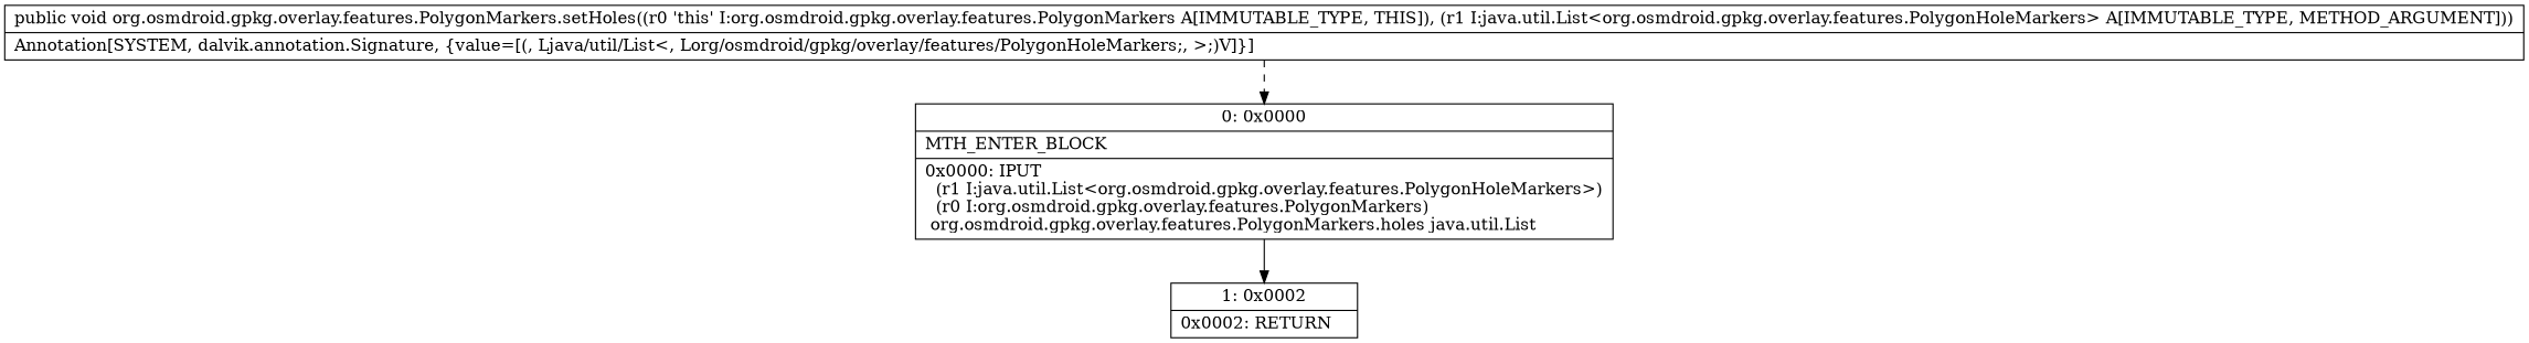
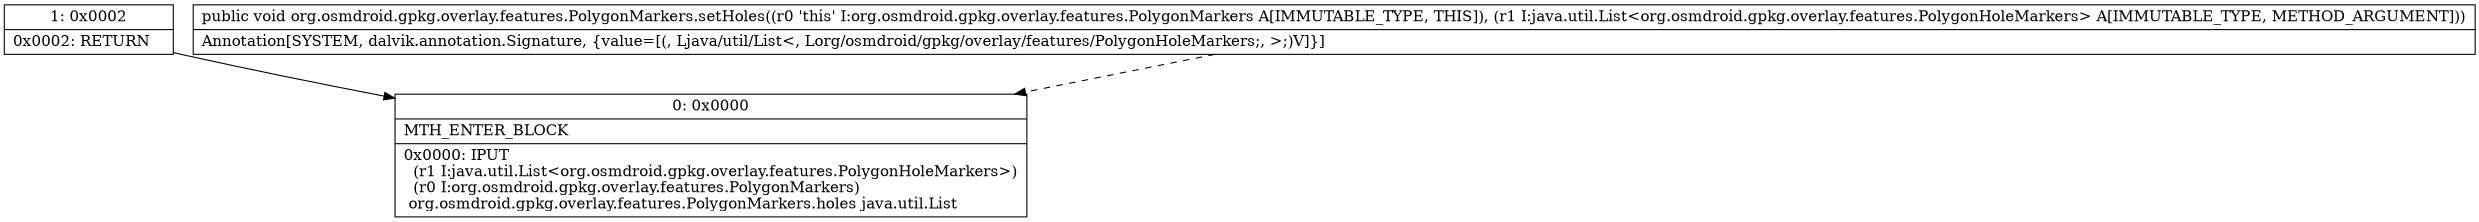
  digraph {
    node [shape=record]
    n1 [label="{0\:\ 0x0000|MTH_ENTER_BLOCK\l|0x0000: IPUT  \l  (r1 I:java.util.List\<org.osmdroid.gpkg.overlay.features.PolygonHoleMarkers\>)\l  (r0 I:org.osmdroid.gpkg.overlay.features.PolygonMarkers)\l org.osmdroid.gpkg.overlay.features.PolygonMarkers.holes java.util.List \l}"]
    n2 [label="{1\:\ 0x0002|0x0002: RETURN   \l}"]
    n3 [label="{public void org.osmdroid.gpkg.overlay.features.PolygonMarkers.setHoles((r0 'this' I:org.osmdroid.gpkg.overlay.features.PolygonMarkers A[IMMUTABLE_TYPE, THIS]), (r1 I:java.util.List\<org.osmdroid.gpkg.overlay.features.PolygonHoleMarkers\> A[IMMUTABLE_TYPE, METHOD_ARGUMENT]))  | Annotation[SYSTEM, dalvik.annotation.Signature, \{value=[(, Ljava\/util\/List\<, Lorg\/osmdroid\/gpkg\/overlay\/features\/PolygonHoleMarkers;, \>;)V]\}]\l}"]
-   n1 -> n2 [style=solid]
+   n2 -> n1 [style=solid]
    n3 -> n1 [style=dashed]
  }
